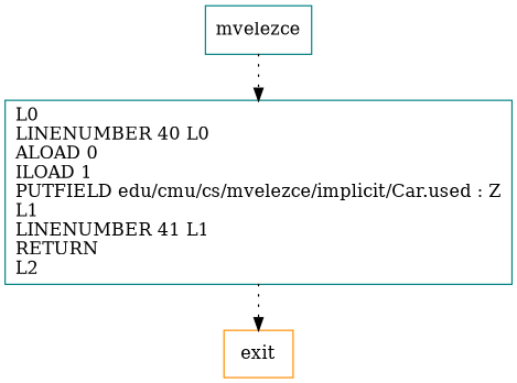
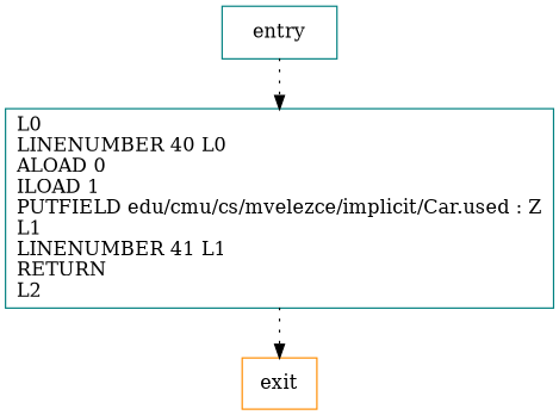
  digraph {
    node [shape=record color=teal]
    edge [style=dotted]
    n1 [label="L0\lLINENUMBER 40 L0\lALOAD 0\lILOAD 1\lPUTFIELD edu/cmu/cs/mvelezce/implicit/Car.used : Z\lL1\lLINENUMBER 41 L1\lRETURN\lL2\l"]
    exit [color=darkorange]
-   entry [label=mvelezce]
+   entry
    n1 -> exit
    entry -> n1
  }
